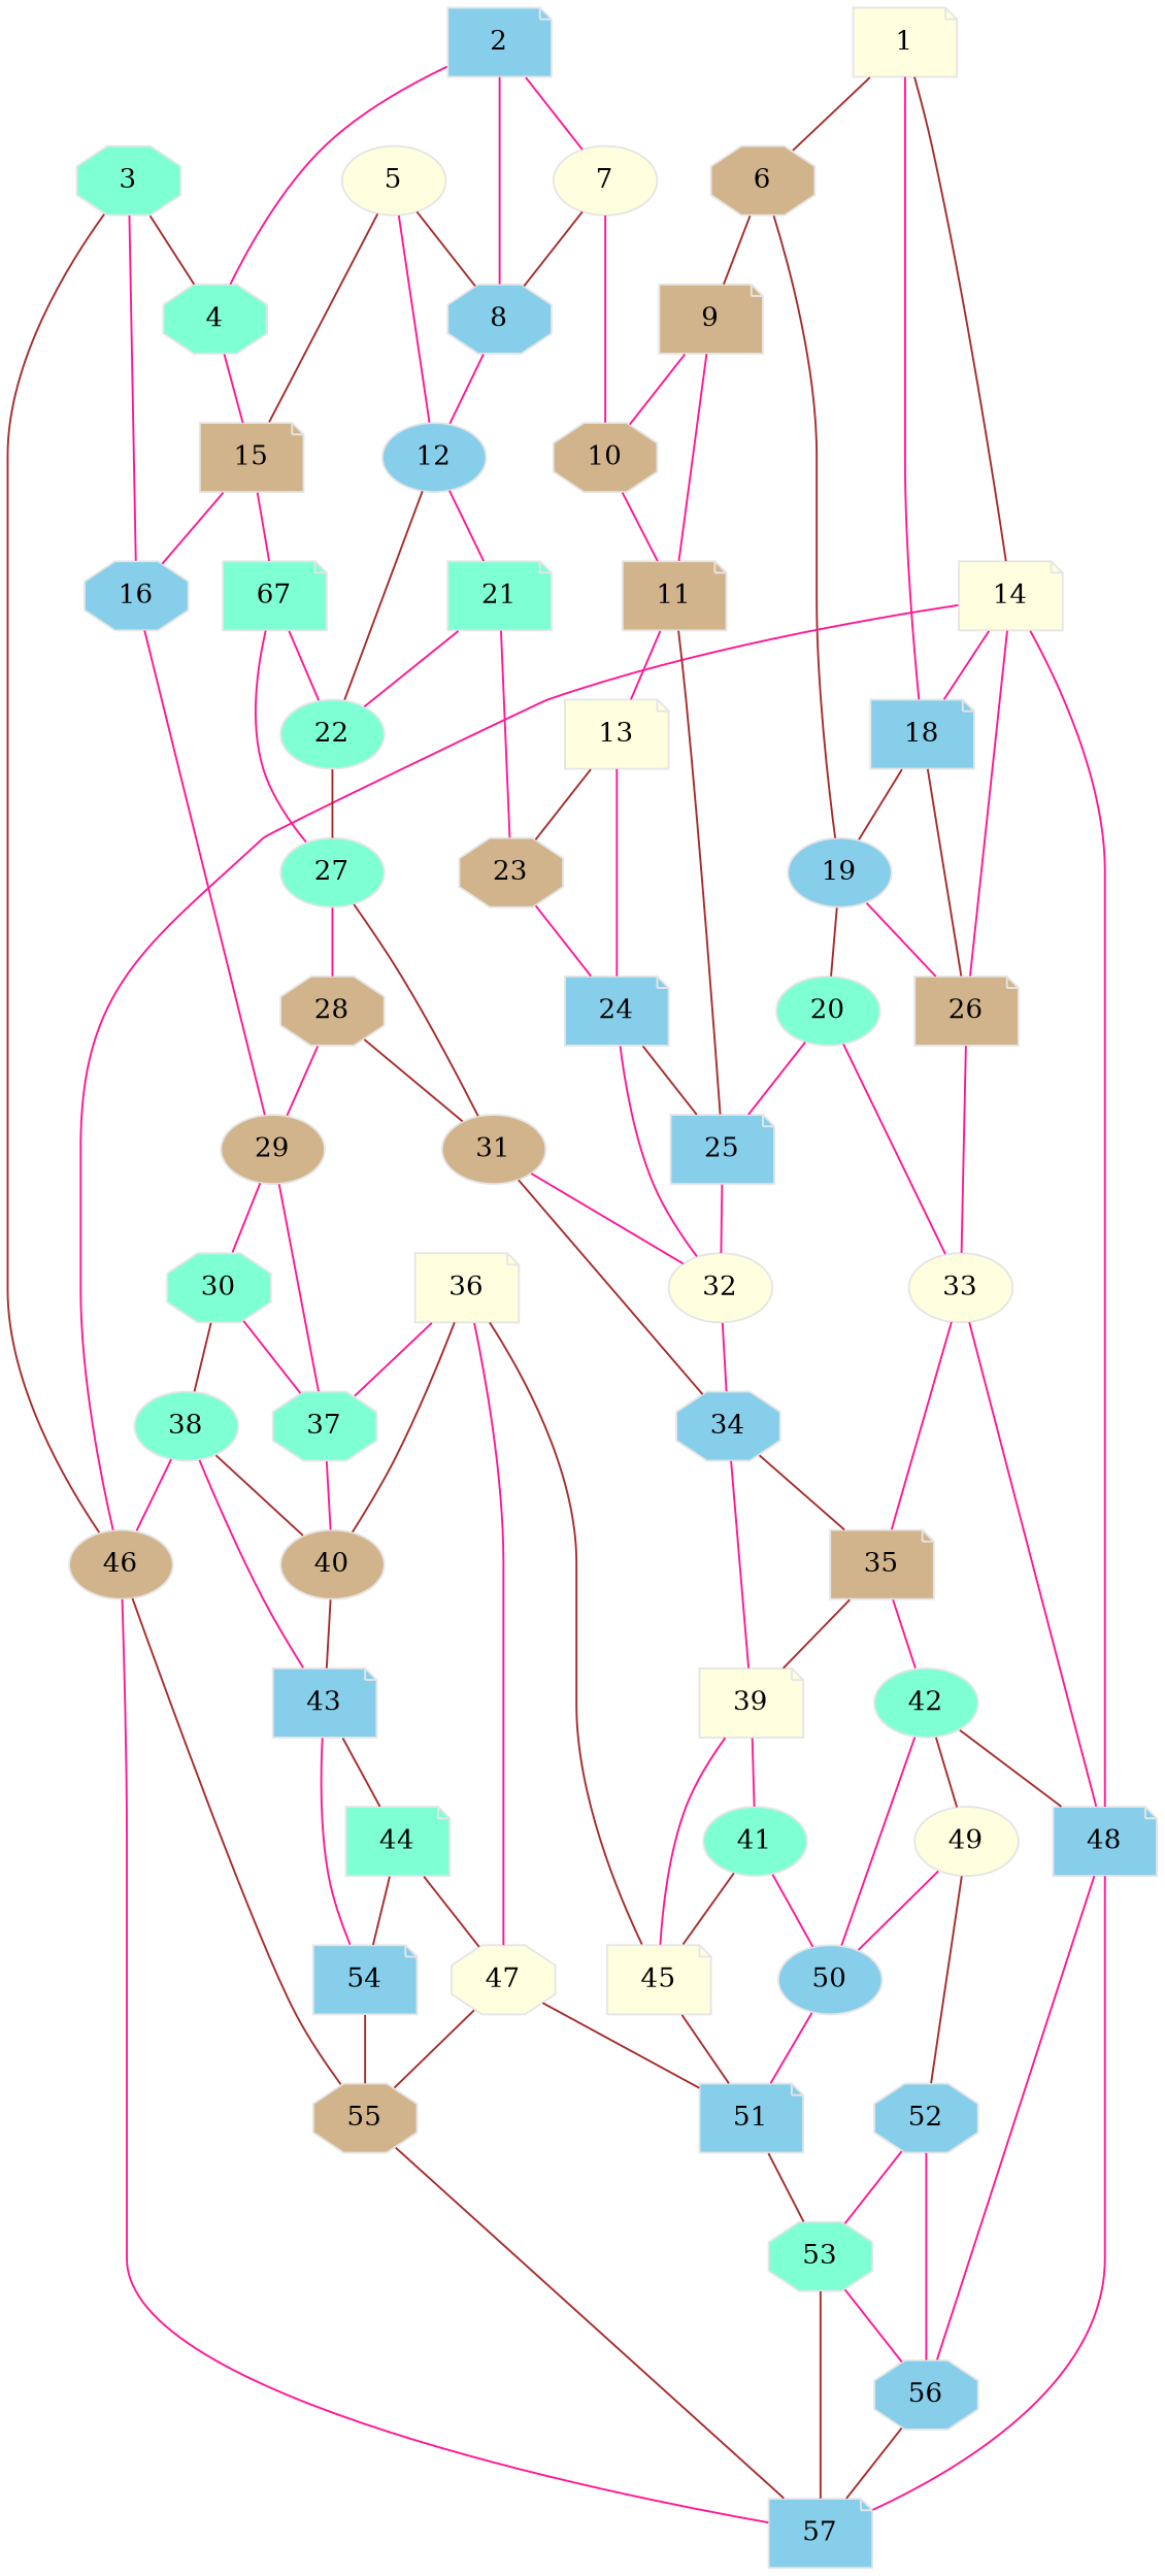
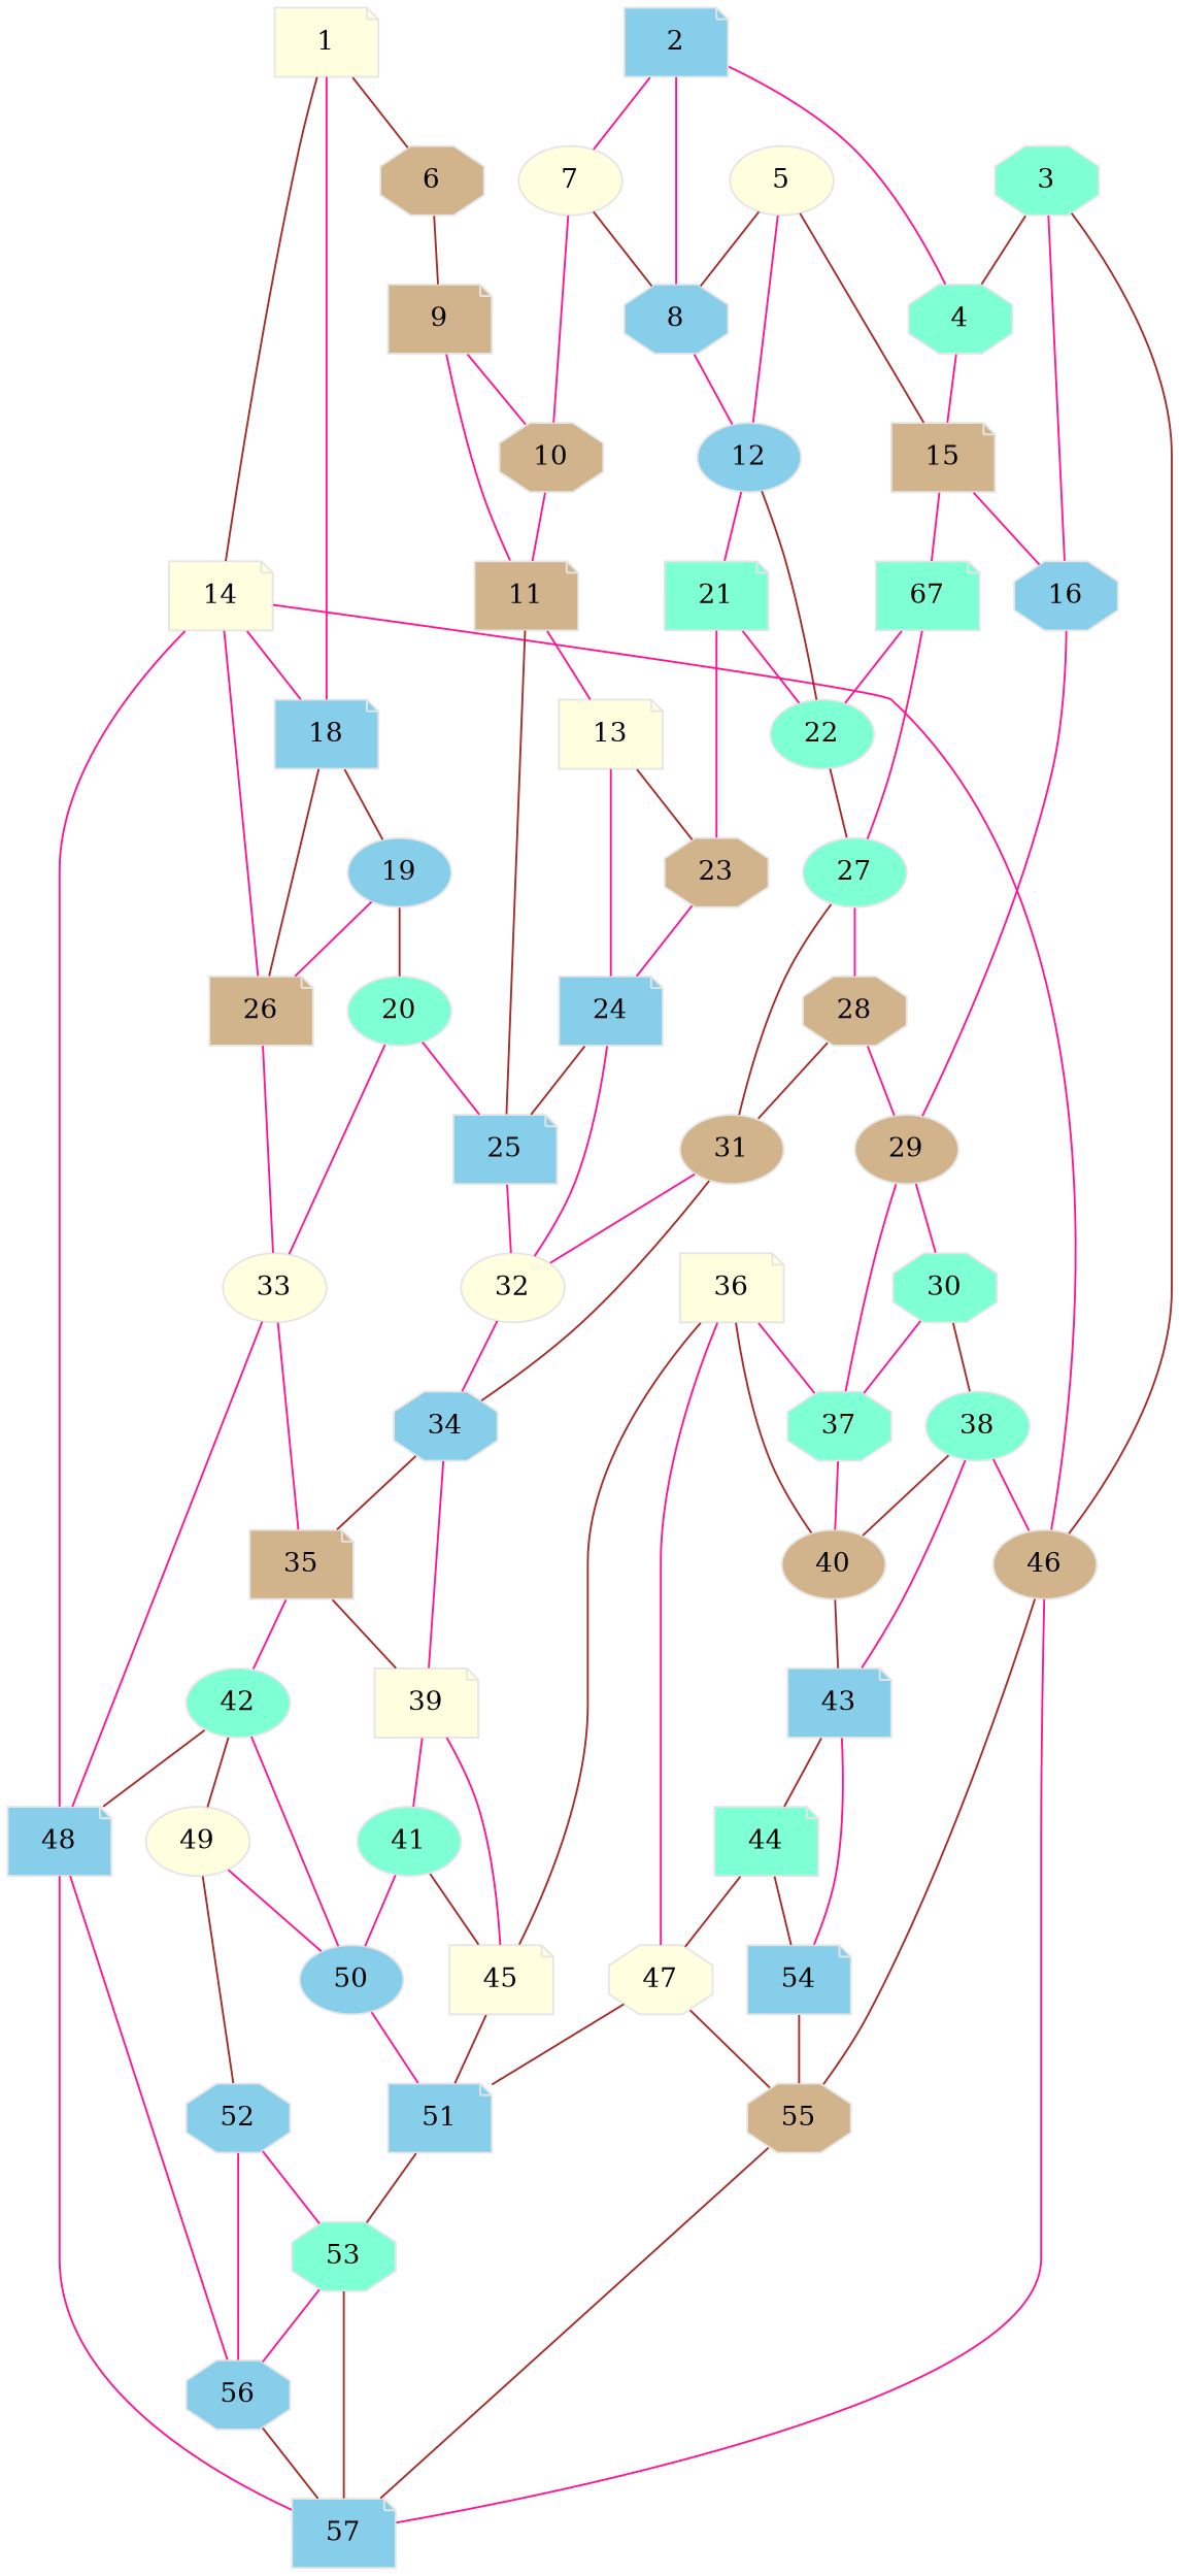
  graph {
    node [color=gray90 fillcolor=skyblue shape=note style=filled]
    edge [color=deeppink weight=1.0]
    1 [fillcolor=lightyellow]
    6 [fillcolor=tan shape=octagon]
    14 [fillcolor=lightyellow]
    18
    9 [fillcolor=tan]
    19 [shape=ellipse]
    46 [fillcolor=tan shape=ellipse]
    26 [fillcolor=tan]
    48
    4 [fillcolor=aquamarine shape=octagon]
    2
    7 [fillcolor=lightyellow shape=ellipse]
    8 [shape=octagon]
    15 [fillcolor=tan]
    10 [fillcolor=tan shape=octagon]
    12 [shape=ellipse]
    3 [fillcolor=aquamarine shape=octagon]
    16 [shape=octagon]
    29 [fillcolor=tan shape=ellipse]
    55 [fillcolor=tan shape=octagon]
    57
    n22 [fillcolor=aquamarine label=67]
    5 [fillcolor=lightyellow shape=ellipse]
    21 [fillcolor=aquamarine]
    22 [fillcolor=aquamarine shape=ellipse]
    11 [fillcolor=tan]
    20 [fillcolor=aquamarine shape=ellipse]
    13 [fillcolor=lightyellow]
    25
    23 [fillcolor=tan shape=octagon]
    24
    32 [fillcolor=lightyellow shape=ellipse]
    27 [fillcolor=aquamarine shape=ellipse]
    33 [fillcolor=lightyellow shape=ellipse]
    56 [shape=octagon]
    30 [fillcolor=aquamarine shape=octagon]
    37 [fillcolor=aquamarine shape=octagon]
    28 [fillcolor=tan shape=octagon]
    31 [fillcolor=tan shape=ellipse]
    35 [fillcolor=tan]
    34 [shape=octagon]
    38 [fillcolor=aquamarine shape=ellipse]
    40 [fillcolor=tan shape=ellipse]
    43
    39 [fillcolor=lightyellow]
    42 [fillcolor=aquamarine shape=ellipse]
    45 [fillcolor=lightyellow]
    41 [fillcolor=aquamarine shape=ellipse]
    50 [shape=ellipse]
    49 [fillcolor=lightyellow shape=ellipse]
    36 [fillcolor=lightyellow]
    47 [fillcolor=lightyellow shape=octagon]
    51
    44 [fillcolor=aquamarine]
    54
    52 [shape=octagon]
    53 [fillcolor=aquamarine shape=octagon]
    1 -- 6 [color=brown]
    1 -- 14 [color=brown]
    1 -- 18
    6 -- 9 [color=brown weight=2.0]
-   6 -- 19 [color=brown]
    14 -- 18
    14 -- 46
    14 -- 26
    14 -- 48
    18 -- 19 [color=brown]
    18 -- 26 [color=brown]
    9 -- 10
    9 -- 11
    19 -- 26
    19 -- 20 [color=brown]
    46 -- 55 [color=brown]
    46 -- 57
    26 -- 33
    48 -- 57
    48 -- 56
    4 -- 15
    2 -- 4
    2 -- 7
    2 -- 8
    7 -- 8 [color=brown]
    7 -- 10 [weight=2.0]
    8 -- 12
    15 -- 16
    15 -- n22
    10 -- 11
    12 -- 21
    12 -- 22 [color=brown]
    3 -- 46 [color=brown]
    3 -- 4 [color=brown weight=2.0]
    3 -- 16
    16 -- 29
    29 -- 30
    29 -- 37
    55 -- 57 [color=brown]
    n22 -- 22
    n22 -- 27
    5 -- 8 [color=brown]
    5 -- 15 [color=brown]
    5 -- 12
    21 -- 22
    21 -- 23 [weight=2.0]
    22 -- 27 [color=brown]
    11 -- 13
    11 -- 25 [color=brown]
    20 -- 25
    20 -- 33
    13 -- 23 [color=brown]
    13 -- 24
    25 -- 32
    23 -- 24
    24 -- 25 [color=brown]
    24 -- 32
    32 -- 34
    27 -- 28
    27 -- 31 [color=brown]
    33 -- 48
    33 -- 35
    56 -- 57 [color=brown]
    30 -- 37
    30 -- 38 [color=brown]
    37 -- 40
    28 -- 29
    28 -- 31 [color=brown]
    31 -- 32
    31 -- 34 [color=brown]
    35 -- 39 [color=brown]
    35 -- 42
    34 -- 35 [color=brown]
    34 -- 39
    38 -- 46 [weight=2.0]
    38 -- 40 [color=brown]
    38 -- 43
    40 -- 43 [color=brown]
    43 -- 44 [color=brown]
    43 -- 54
    39 -- 45
    39 -- 41
    42 -- 48 [color=brown]
    42 -- 50
    42 -- 49 [color=brown weight=2.0]
    45 -- 51 [color=brown]
    41 -- 45 [color=brown]
    41 -- 50
    50 -- 51
    49 -- 50
    49 -- 52 [color=brown weight=2.0]
    36 -- 37
    36 -- 40 [color=brown]
    36 -- 45 [color=brown]
    36 -- 47
    47 -- 55 [color=brown]
    47 -- 51 [color=brown]
    51 -- 53 [color=brown]
    44 -- 47 [color=brown]
    44 -- 54 [color=brown]
    54 -- 55 [color=brown weight=2.0]
    52 -- 56
    52 -- 53
    53 -- 57 [color=brown]
    53 -- 56
  }
